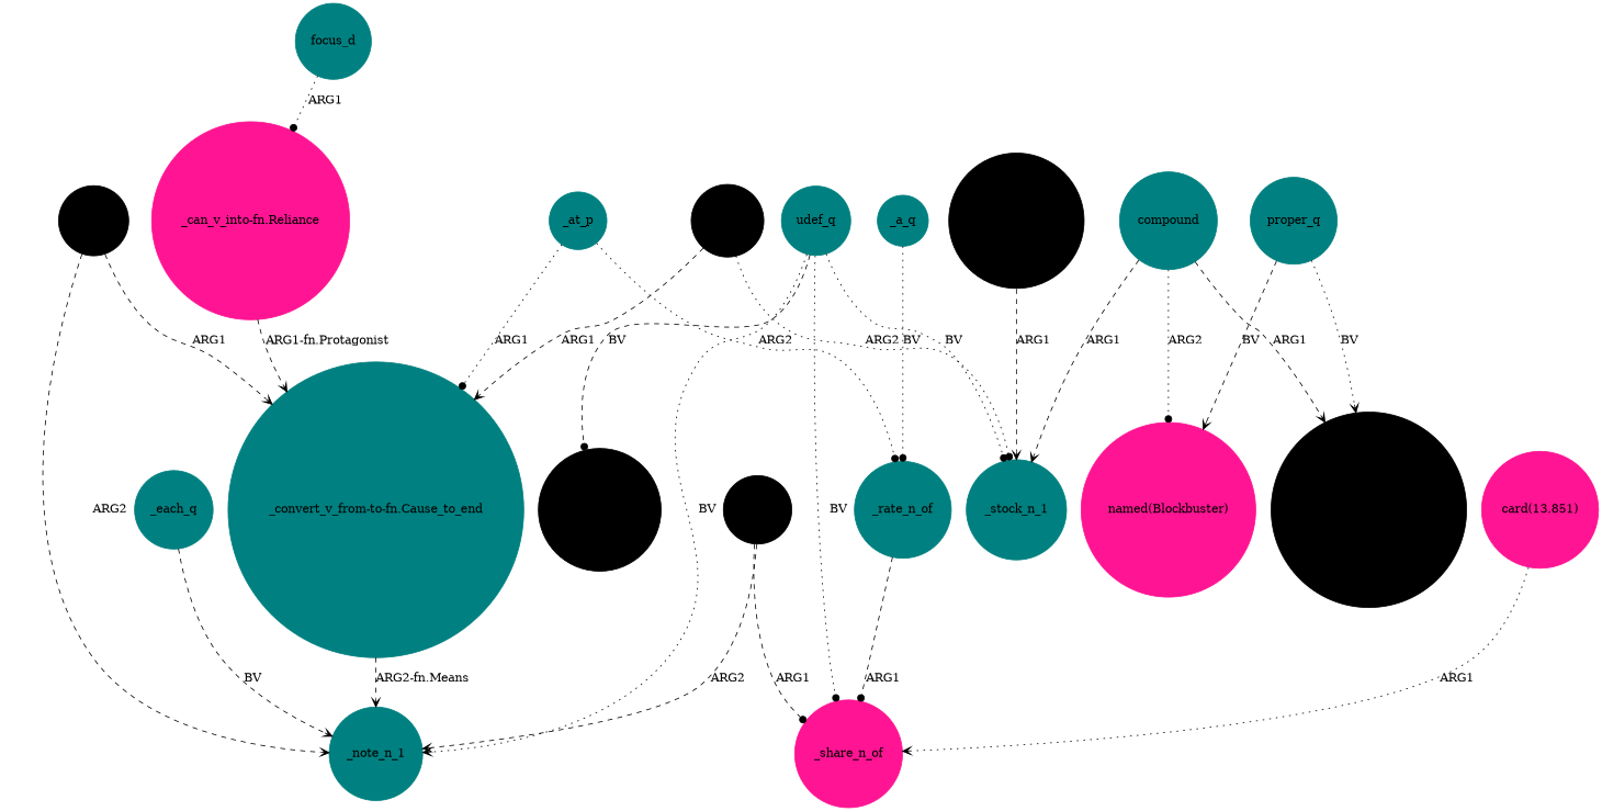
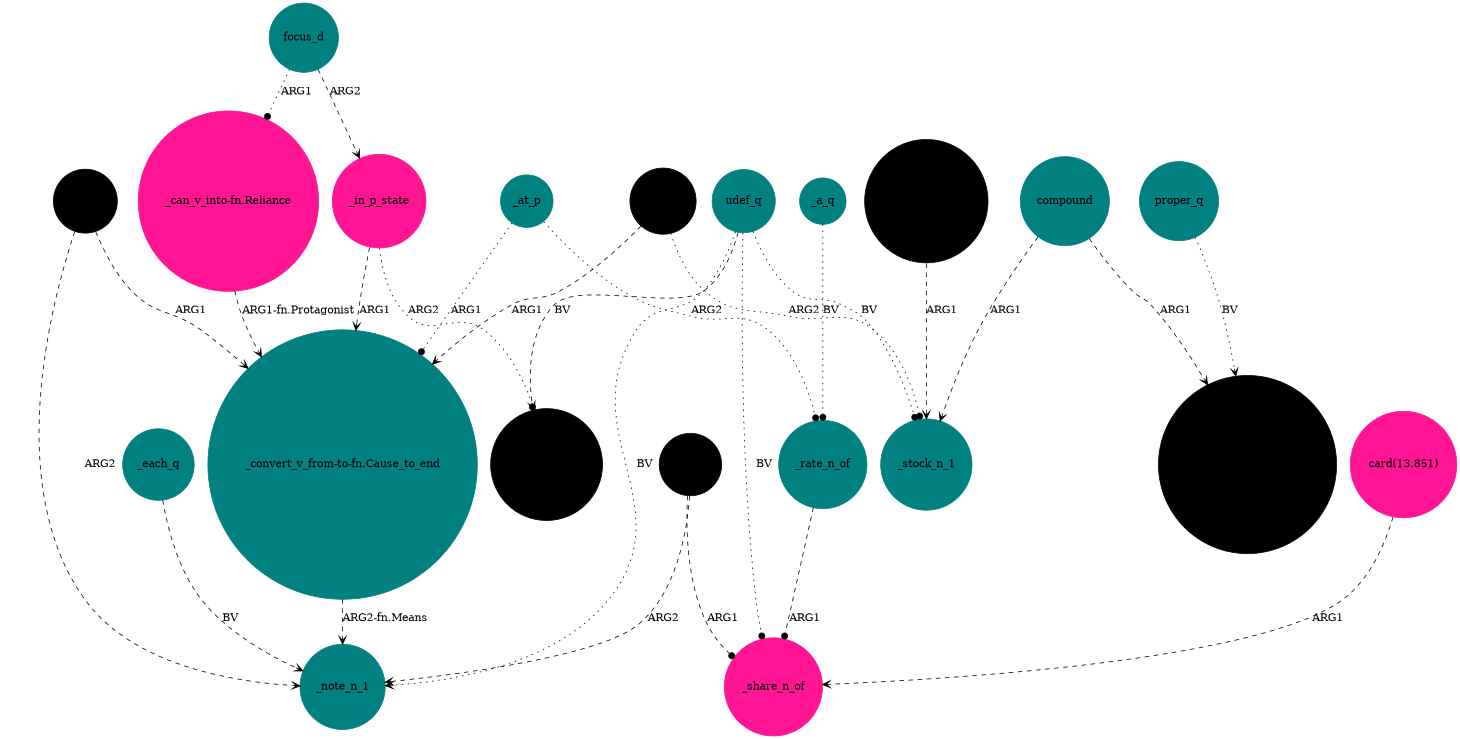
  digraph {
    node [color=teal shape=circle style=filled]
    edge [arrowhead=vee style=dashed]
    n1 [color=deeppink label="_can_v_into-fn.Reliance"]
    focus_d
+   _in_p_state [color=deeppink]
    "_convert_v_from-to-fn.Cause_to_end"
    _addition_n_1 [color=black]
    _note_n_1
    _common_a_for [color=black]
    _stock_n_1
    _into_p [color=black]
    compound
-   "named(Blockbuster)" [color=deeppink]
    "named(Entertainment)" [color=black]
    _each_q
    udef_q
    _share_n_of [color=deeppink]
    _per_p [color=black]
    parg_d [color=black]
    proper_q
    _at_p
    _rate_n_of
    "card(13.851)" [color=deeppink]
    _a_q
    n1 -> "_convert_v_from-to-fn.Cause_to_end" [label="ARG1-fn.Protagonist"]
    focus_d -> n1 [arrowhead=dot label=ARG1 style=dotted]
+   focus_d -> _in_p_state [label=ARG2]
+   _in_p_state -> "_convert_v_from-to-fn.Cause_to_end" [label=ARG1]
+   _in_p_state -> _addition_n_1 [label=ARG2 style=dotted]
    "_convert_v_from-to-fn.Cause_to_end" -> _note_n_1 [label="ARG2-fn.Means"]
    _common_a_for -> _stock_n_1 [label=ARG1]
    _into_p -> "_convert_v_from-to-fn.Cause_to_end" [label=ARG1]
    _into_p -> _stock_n_1 [arrowhead=dot label=ARG2 style=dotted]
    compound -> _stock_n_1 [label=ARG1]
-   compound -> "named(Blockbuster)" [arrowhead=dot label=ARG2 style=dotted]
    compound -> "named(Entertainment)" [label=ARG1]
    _each_q -> _note_n_1 [label=BV]
    udef_q -> _addition_n_1 [arrowhead=dot label=BV]
    udef_q -> _note_n_1 [label=BV style=dotted]
    udef_q -> _stock_n_1 [arrowhead=dot label=BV style=dotted]
    udef_q -> _share_n_of [arrowhead=dot label=BV style=dotted]
    _per_p -> _note_n_1 [label=ARG2]
    _per_p -> _share_n_of [arrowhead=dot label=ARG1]
    parg_d -> "_convert_v_from-to-fn.Cause_to_end" [label=ARG1]
    parg_d -> _note_n_1 [label=ARG2]
-   proper_q -> "named(Blockbuster)" [label=BV]
    proper_q -> "named(Entertainment)" [label=BV style=dotted]
    _at_p -> "_convert_v_from-to-fn.Cause_to_end" [arrowhead=dot label=ARG1 style=dotted]
    _at_p -> _rate_n_of [arrowhead=dot label=ARG2 style=dotted]
    _rate_n_of -> _share_n_of [arrowhead=dot label=ARG1]
-   "card(13.851)" -> _share_n_of [label=ARG1 style=dotted]
+   "card(13.851)" -> _share_n_of [label=ARG1]
    _a_q -> _rate_n_of [arrowhead=dot label=BV style=dotted]
  }
